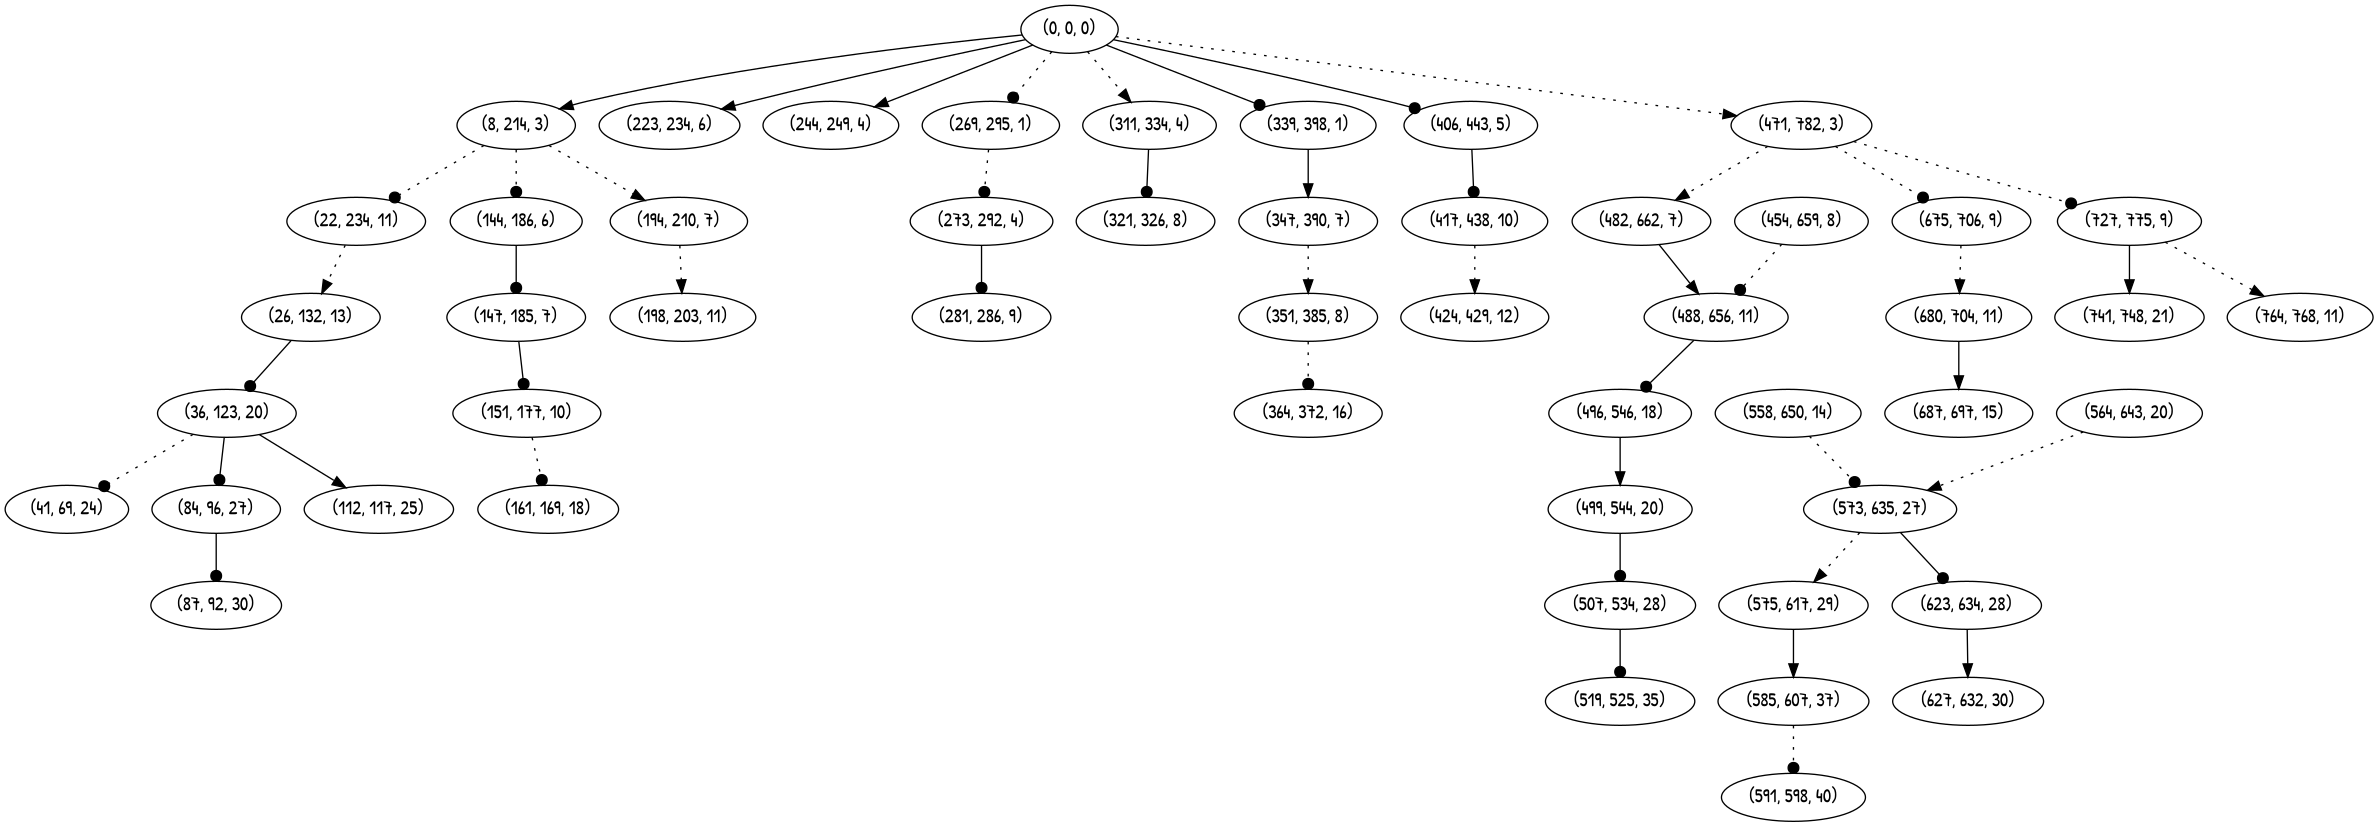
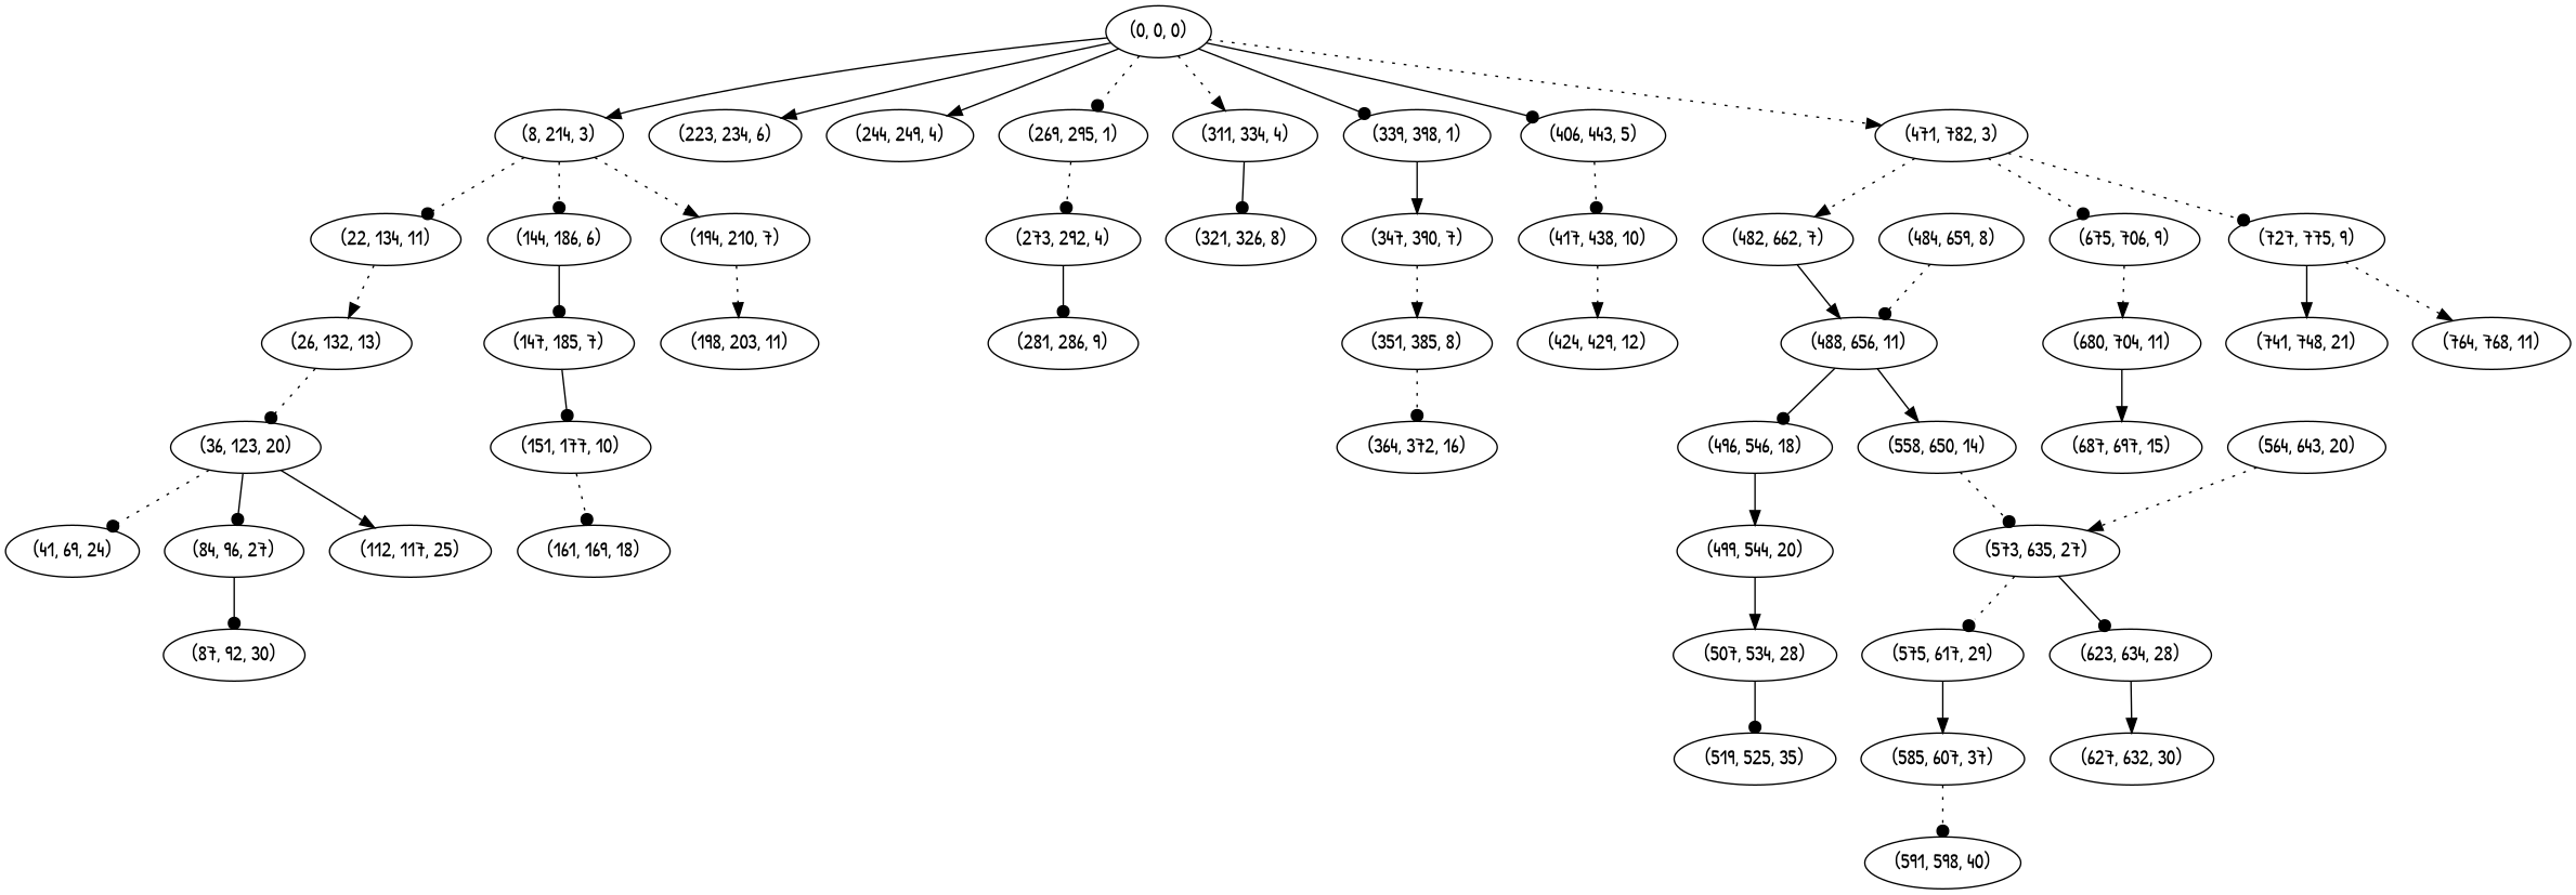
  digraph {
    fontname="Patrick Hand"
    node [fontname="Patrick Hand"]
    edge [arrowhead=dot fontname="Patrick Hand" style=dotted]
    "(0, 0, 0)"
    "(8, 214, 3)"
    "(223, 234, 6)"
    "(244, 249, 4)"
    "(269, 295, 1)"
    "(311, 334, 4)"
    "(339, 398, 1)"
    "(406, 443, 5)"
    "(471, 782, 3)"
-   "(22, 134, 11)" [label="(22, 234, 11)"]
+   "(22, 134, 11)"
    "(144, 186, 6)"
    "(194, 210, 7)"
    "(273, 292, 4)"
    "(321, 326, 8)"
    "(347, 390, 7)"
    "(417, 438, 10)"
    "(482, 662, 7)"
    "(675, 706, 9)"
    "(727, 775, 9)"
    "(26, 132, 13)"
    "(147, 185, 7)"
    "(198, 203, 11)"
    "(36, 123, 20)"
    "(41, 69, 24)"
    "(84, 96, 27)"
    "(112, 117, 25)"
    "(87, 92, 30)"
    "(151, 177, 10)"
    "(161, 169, 18)"
    "(281, 286, 9)"
    "(351, 385, 8)"
    "(364, 372, 16)"
    "(424, 429, 12)"
    "(488, 656, 11)"
    "(680, 704, 11)"
    "(741, 748, 21)"
    "(764, 768, 11)"
-   "(484, 659, 8)" [label="(454, 659, 8)"]
+   "(484, 659, 8)"
    "(496, 546, 18)"
    "(558, 650, 14)"
    "(499, 544, 20)"
    "(573, 635, 27)"
    "(507, 534, 28)"
    "(519, 525, 35)"
    "(564, 643, 20)"
    "(575, 617, 29)"
    "(623, 634, 28)"
    "(585, 607, 37)"
    "(627, 632, 30)"
    "(591, 598, 40)"
    "(687, 697, 15)"
    "(0, 0, 0)" -> "(8, 214, 3)" [arrowhead=normal style=solid]
    "(0, 0, 0)" -> "(223, 234, 6)" [arrowhead=normal style=solid]
    "(0, 0, 0)" -> "(244, 249, 4)" [arrowhead=normal style=solid]
    "(0, 0, 0)" -> "(269, 295, 1)"
    "(0, 0, 0)" -> "(311, 334, 4)" [arrowhead=normal]
    "(0, 0, 0)" -> "(339, 398, 1)" [style=solid]
    "(0, 0, 0)" -> "(406, 443, 5)" [style=solid]
    "(0, 0, 0)" -> "(471, 782, 3)" [arrowhead=normal]
    "(8, 214, 3)" -> "(22, 134, 11)"
    "(8, 214, 3)" -> "(144, 186, 6)"
    "(8, 214, 3)" -> "(194, 210, 7)" [arrowhead=normal]
    "(269, 295, 1)" -> "(273, 292, 4)"
    "(311, 334, 4)" -> "(321, 326, 8)" [style=solid]
    "(339, 398, 1)" -> "(347, 390, 7)" [arrowhead=normal style=solid]
-   "(406, 443, 5)" -> "(417, 438, 10)" [style=solid]
+   "(406, 443, 5)" -> "(417, 438, 10)"
    "(471, 782, 3)" -> "(482, 662, 7)" [arrowhead=normal]
    "(471, 782, 3)" -> "(675, 706, 9)"
    "(471, 782, 3)" -> "(727, 775, 9)"
    "(22, 134, 11)" -> "(26, 132, 13)" [arrowhead=normal]
    "(144, 186, 6)" -> "(147, 185, 7)" [style=solid]
    "(194, 210, 7)" -> "(198, 203, 11)" [arrowhead=normal]
    "(273, 292, 4)" -> "(281, 286, 9)" [style=solid]
    "(347, 390, 7)" -> "(351, 385, 8)" [arrowhead=normal]
    "(417, 438, 10)" -> "(424, 429, 12)" [arrowhead=normal]
    "(482, 662, 7)" -> "(488, 656, 11)" [arrowhead=normal style=solid]
    "(675, 706, 9)" -> "(680, 704, 11)" [arrowhead=normal]
    "(727, 775, 9)" -> "(741, 748, 21)" [arrowhead=normal style=solid]
    "(727, 775, 9)" -> "(764, 768, 11)" [arrowhead=normal]
-   "(26, 132, 13)" -> "(36, 123, 20)" [style=solid]
+   "(26, 132, 13)" -> "(36, 123, 20)"
    "(147, 185, 7)" -> "(151, 177, 10)" [style=solid]
    "(36, 123, 20)" -> "(41, 69, 24)"
    "(36, 123, 20)" -> "(84, 96, 27)" [style=solid]
    "(36, 123, 20)" -> "(112, 117, 25)" [arrowhead=normal style=solid]
    "(84, 96, 27)" -> "(87, 92, 30)" [style=solid]
    "(151, 177, 10)" -> "(161, 169, 18)"
    "(351, 385, 8)" -> "(364, 372, 16)"
    "(488, 656, 11)" -> "(496, 546, 18)" [style=solid]
+   "(488, 656, 11)" -> "(558, 650, 14)" [arrowhead=normal style=solid]
    "(680, 704, 11)" -> "(687, 697, 15)" [arrowhead=normal style=solid]
    "(484, 659, 8)" -> "(488, 656, 11)"
    "(496, 546, 18)" -> "(499, 544, 20)" [arrowhead=normal style=solid]
    "(558, 650, 14)" -> "(573, 635, 27)"
-   "(499, 544, 20)" -> "(507, 534, 28)" [style=solid]
-   "(573, 635, 27)" -> "(575, 617, 29)" [arrowhead=normal]
+   "(499, 544, 20)" -> "(507, 534, 28)" [arrowhead=normal style=solid]
+   "(573, 635, 27)" -> "(575, 617, 29)"
    "(573, 635, 27)" -> "(623, 634, 28)" [style=solid]
    "(507, 534, 28)" -> "(519, 525, 35)" [style=solid]
    "(564, 643, 20)" -> "(573, 635, 27)" [arrowhead=normal]
    "(575, 617, 29)" -> "(585, 607, 37)" [arrowhead=normal style=solid]
    "(623, 634, 28)" -> "(627, 632, 30)" [arrowhead=normal style=solid]
    "(585, 607, 37)" -> "(591, 598, 40)"
  }
